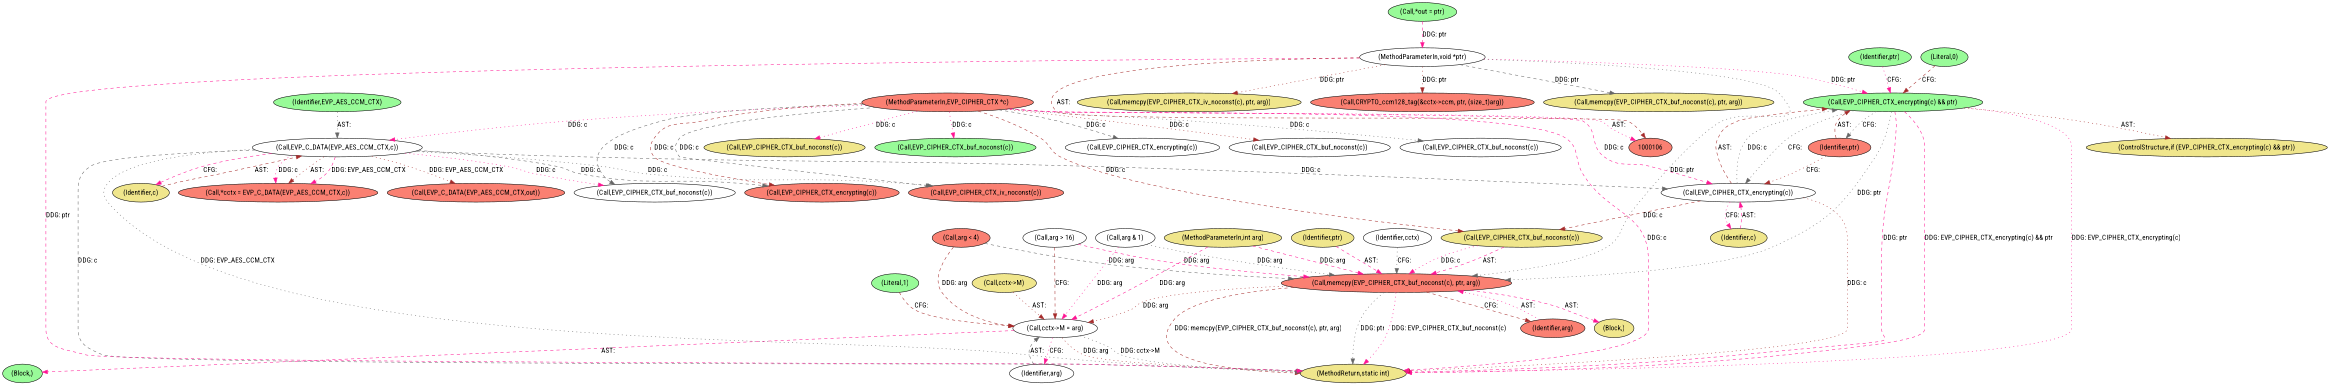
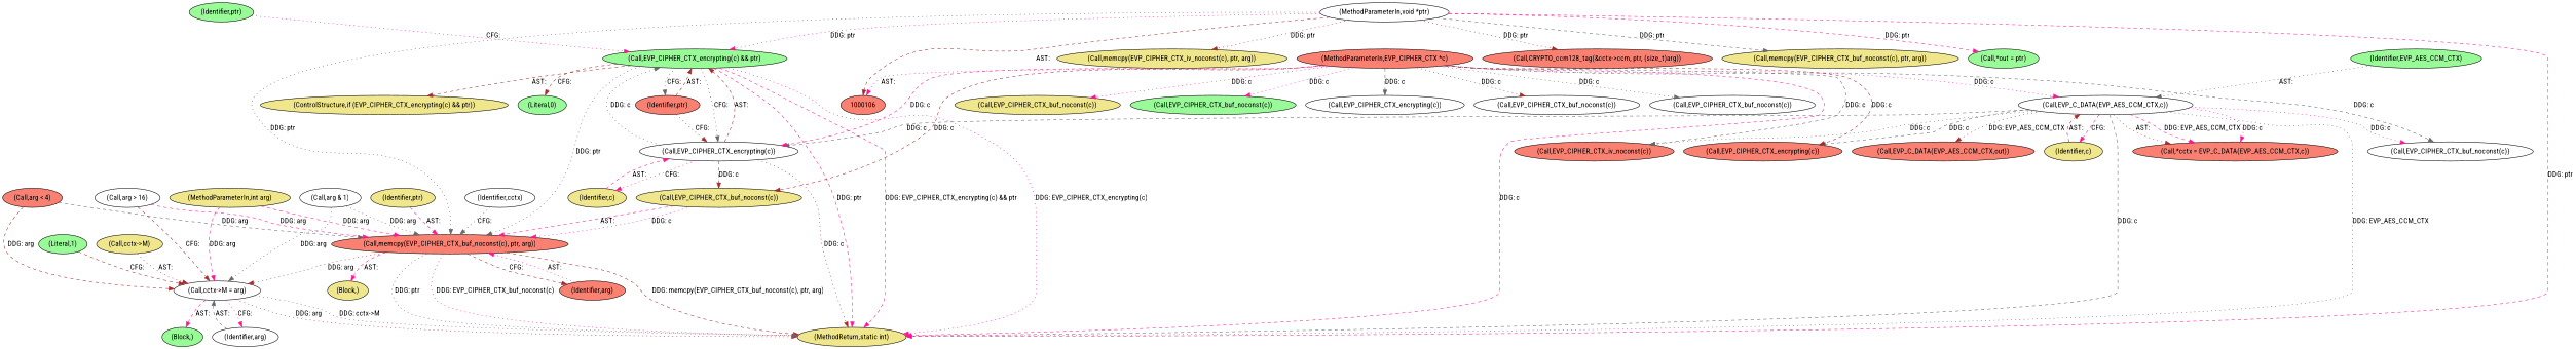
  digraph {
    fontname="Roboto Condensed"
    node [fillcolor=white fontname="Roboto Condensed" style=filled]
    edge [color=deeppink fontname="Roboto Condensed" style=dotted]
    n1 [fillcolor=palegreen label="(Call,EVP_CIPHER_CTX_encrypting(c) && ptr)"]
    n2 [label="(Call,EVP_CIPHER_CTX_encrypting(c))"]
    n3 [fillcolor=salmon label="(Call,memcpy(EVP_CIPHER_CTX_buf_noconst(c), ptr, arg))"]
    n4 [fillcolor=khaki label="(MethodReturn,static int)"]
    n5 [fillcolor=khaki label="(ControlStructure,if (EVP_CIPHER_CTX_encrypting(c) && ptr))"]
    n6 [fillcolor=salmon label="(Identifier,ptr)"]
    n7 [fillcolor=khaki label="(Call,EVP_CIPHER_CTX_buf_noconst(c))"]
    n8 [fillcolor=khaki label="(Identifier,c)"]
    n9 [label="(Call,cctx->M = arg)"]
    n10 [fillcolor=salmon label="(Identifier,arg)"]
    n11 [fillcolor=khaki label="(Block,)"]
    n12 [label="(Call,EVP_C_DATA(EVP_AES_CCM_CTX,c))"]
    n13 [fillcolor=khaki label="(Identifier,c)"]
    n14 [label="(Call,EVP_CIPHER_CTX_buf_noconst(c))"]
    n15 [fillcolor=salmon label="(Call,*cctx = EVP_C_DATA(EVP_AES_CCM_CTX,c))"]
    n16 [fillcolor=salmon label="(Call,EVP_CIPHER_CTX_encrypting(c))"]
    n17 [fillcolor=salmon label="(Call,EVP_C_DATA(EVP_AES_CCM_CTX,out))"]
    n18 [fillcolor=salmon label="(Call,EVP_CIPHER_CTX_iv_noconst(c))"]
    n19 [fillcolor=salmon label="(MethodParameterIn,EVP_CIPHER_CTX *c)"]
    n20 [fillcolor=khaki label="(Call,EVP_CIPHER_CTX_buf_noconst(c))"]
    n21 [fillcolor=palegreen label="(Call,EVP_CIPHER_CTX_buf_noconst(c))"]
    n22 [label="(Call,EVP_CIPHER_CTX_encrypting(c))"]
    n23 [label="(Call,EVP_CIPHER_CTX_buf_noconst(c))"]
    n24 [label="(Call,EVP_CIPHER_CTX_buf_noconst(c))"]
    1000106 [fillcolor=salmon]
    n26 [label="(MethodParameterIn,void *ptr)"]
    n27 [fillcolor=khaki label="(Call,memcpy(EVP_CIPHER_CTX_iv_noconst(c), ptr, arg))"]
    n28 [fillcolor=salmon label="(Call,CRYPTO_ccm128_tag(&cctx->ccm, ptr, (size_t)arg))"]
    n29 [fillcolor=khaki label="(Call,memcpy(EVP_CIPHER_CTX_buf_noconst(c), ptr, arg))"]
    n30 [fillcolor=palegreen label="(Call,*out = ptr)"]
    n31 [label="(Identifier,arg)"]
    n32 [fillcolor=palegreen label="(Block,)"]
    n33 [fillcolor=khaki label="(Call,cctx->M)"]
    n34 [fillcolor=palegreen label="(Identifier,ptr)"]
    n35 [fillcolor=palegreen label="(Literal,1)"]
    n36 [fillcolor=salmon label="(Call,arg < 4)"]
    n37 [fillcolor=palegreen label="(Literal,0)"]
    n38 [fillcolor=palegreen label="(Identifier,EVP_AES_CCM_CTX)"]
    n39 [fillcolor=khaki label="(Identifier,ptr)"]
    n40 [label="(Call,arg > 16)"]
    n41 [label="(Call,arg & 1)"]
    n42 [label="(Identifier,cctx)"]
    n43 [fillcolor=khaki label="(MethodParameterIn,int arg)"]
    n1 -> n2 [color=gray40 label="CFG: "]
    n1 -> n3 [color=gray40 label="DDG: ptr"]
    n1 -> n4 [label="DDG: ptr" style=dashed]
    n1 -> n4 [label="DDG: EVP_CIPHER_CTX_encrypting(c) && ptr" style=dashed]
    n1 -> n4 [label="DDG: EVP_CIPHER_CTX_encrypting(c)"]
-   n1 -> n5 [color=brown label="AST: "]
+   n1 -> n5 [color=brown label="AST: " style=dashed]
    n1 -> n6 [color=gray40 label="CFG: "]
    n2 -> n1 [color=brown label="AST: " style=dashed]
    n2 -> n1 [color=gray40 label="DDG: c"]
    n2 -> n4 [color=brown label="DDG: c"]
    n2 -> n7 [color=brown label="DDG: c" style=dashed]
    n2 -> n8 [label="CFG: "]
    n3 -> n4 [color=brown label="DDG: memcpy(EVP_CIPHER_CTX_buf_noconst(c), ptr, arg)" style=dashed]
    n3 -> n4 [color=gray40 label="DDG: ptr"]
    n3 -> n4 [label="DDG: EVP_CIPHER_CTX_buf_noconst(c)"]
    n3 -> n9 [color=brown label="DDG: arg"]
    n3 -> n10 [color=brown label="CFG: " style=dashed]
    n3 -> n11 [label="AST: " style=dashed]
    n6 -> n1 [color=brown label="AST: " style=dashed]
    n6 -> n2 [color=brown label="CFG: "]
    n7 -> n3 [label="AST: " style=dashed]
    n7 -> n3 [label="DDG: c"]
    n8 -> n2 [label="AST: " style=dashed]
    n9 -> n4 [color=brown label="DDG: arg"]
    n9 -> n4 [color=gray40 label="DDG: cctx->M"]
    n9 -> n31 [label="CFG: "]
    n9 -> n32 [label="AST: " style=dashed]
    n10 -> n3 [label="AST: "]
    n12 -> n2 [color=gray40 label="DDG: c" style=dashed]
    n12 -> n4 [color=gray40 label="DDG: c" style=dashed]
    n12 -> n4 [color=gray40 label="DDG: EVP_AES_CCM_CTX"]
    n12 -> n13 [label="CFG: " style=dashed]
    n12 -> n14 [label="DDG: c"]
    n12 -> n15 [color=brown label="AST: "]
    n12 -> n15 [label="DDG: EVP_AES_CCM_CTX" style=dashed]
    n12 -> n15 [label="DDG: c"]
    n12 -> n16 [color=gray40 label="DDG: c" style=dashed]
    n12 -> n17 [color=brown label="DDG: EVP_AES_CCM_CTX"]
    n12 -> n18 [color=gray40 label="DDG: c"]
    n13 -> n12 [color=brown label="AST: " style=dashed]
    n19 -> n2 [label="DDG: c" style=dashed]
    n19 -> n4 [label="DDG: c" style=dashed]
    n19 -> n7 [color=brown label="DDG: c" style=dashed]
    n19 -> n12 [label="DDG: c"]
    n19 -> n14 [color=gray40 label="DDG: c" style=dashed]
    n19 -> n16 [color=brown label="DDG: c" style=dashed]
    n19 -> n18 [color=gray40 label="DDG: c" style=dashed]
    n19 -> n20 [label="DDG: c"]
    n19 -> n21 [label="DDG: c"]
    n19 -> n22 [color=gray40 label="DDG: c" style=dashed]
    n19 -> n23 [color=brown label="DDG: c"]
    n19 -> n24 [color=gray40 label="DDG: c"]
    n19 -> 1000106 [label="AST: "]
    n26 -> n1 [label="DDG: ptr"]
    n26 -> n3 [color=gray40 label="DDG: ptr"]
    n26 -> n4 [label="DDG: ptr" style=dashed]
    n26 -> 1000106 [color=brown label="AST: " style=dashed]
    n26 -> n27 [color=brown label="DDG: ptr"]
    n26 -> n28 [color=brown label="DDG: ptr"]
    n26 -> n29 [color=gray40 label="DDG: ptr" style=dashed]
-   n30 -> n26 [label="DDG: ptr" style=dashed]
+   n26 -> n30 [label="DDG: ptr" style=dashed]
    n31 -> n9 [color=gray40 label="AST: " style=dashed]
    n33 -> n9 [color=brown label="AST: "]
    n34 -> n1 [label="CFG: "]
    n35 -> n9 [color=brown label="CFG: " style=dashed]
    n36 -> n3 [color=gray40 label="DDG: arg" style=dashed]
    n36 -> n9 [color=brown label="DDG: arg" style=dashed]
-   n37 -> n1 [color=brown label="CFG: " style=dashed]
+   n1 -> n37 [color=brown label="CFG: " style=dashed]
    n38 -> n12 [color=gray40 label="AST: "]
    n39 -> n3 [label="AST: " style=dashed]
    n40 -> n3 [label="DDG: arg" style=dashed]
    n40 -> n9 [color=brown label="CFG: " style=dashed]
    n41 -> n3 [color=gray40 label="DDG: arg"]
-   n41 -> n9 [label="DDG: arg"]
+   n41 -> n9 [color=gray40 label="DDG: arg"]
    n42 -> n3 [color=gray40 label="CFG: "]
    n43 -> n3 [label="DDG: arg" style=dashed]
    n43 -> n9 [label="DDG: arg" style=dashed]
  }
